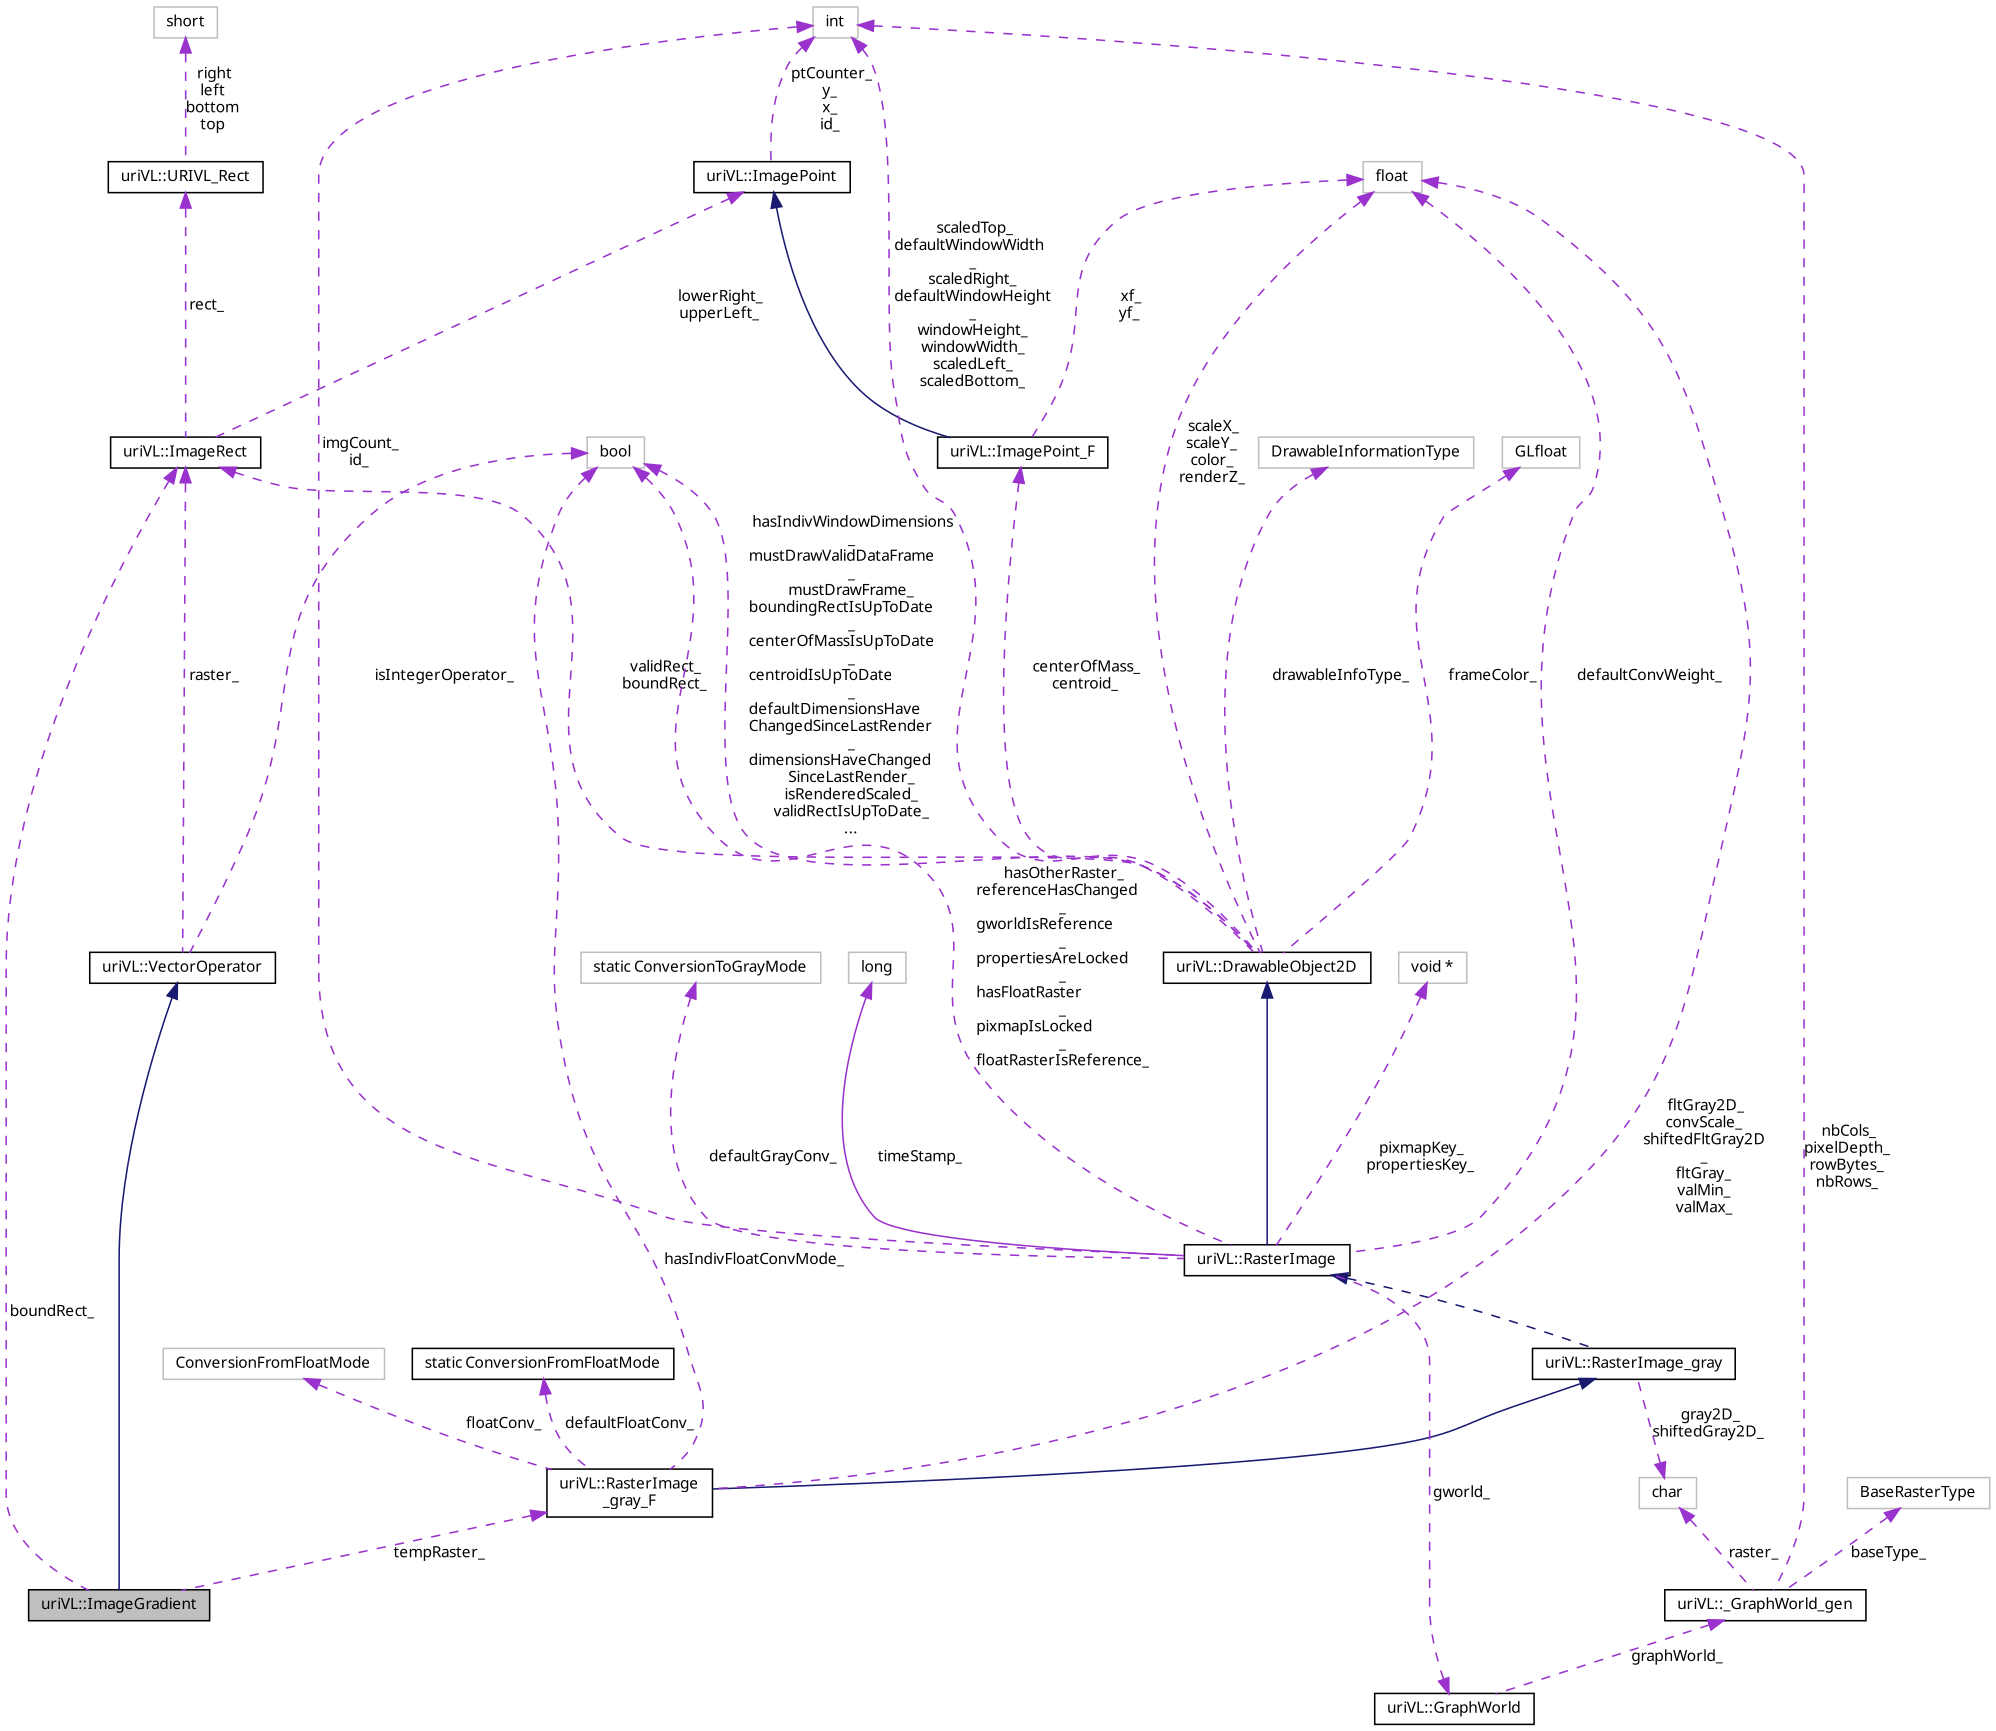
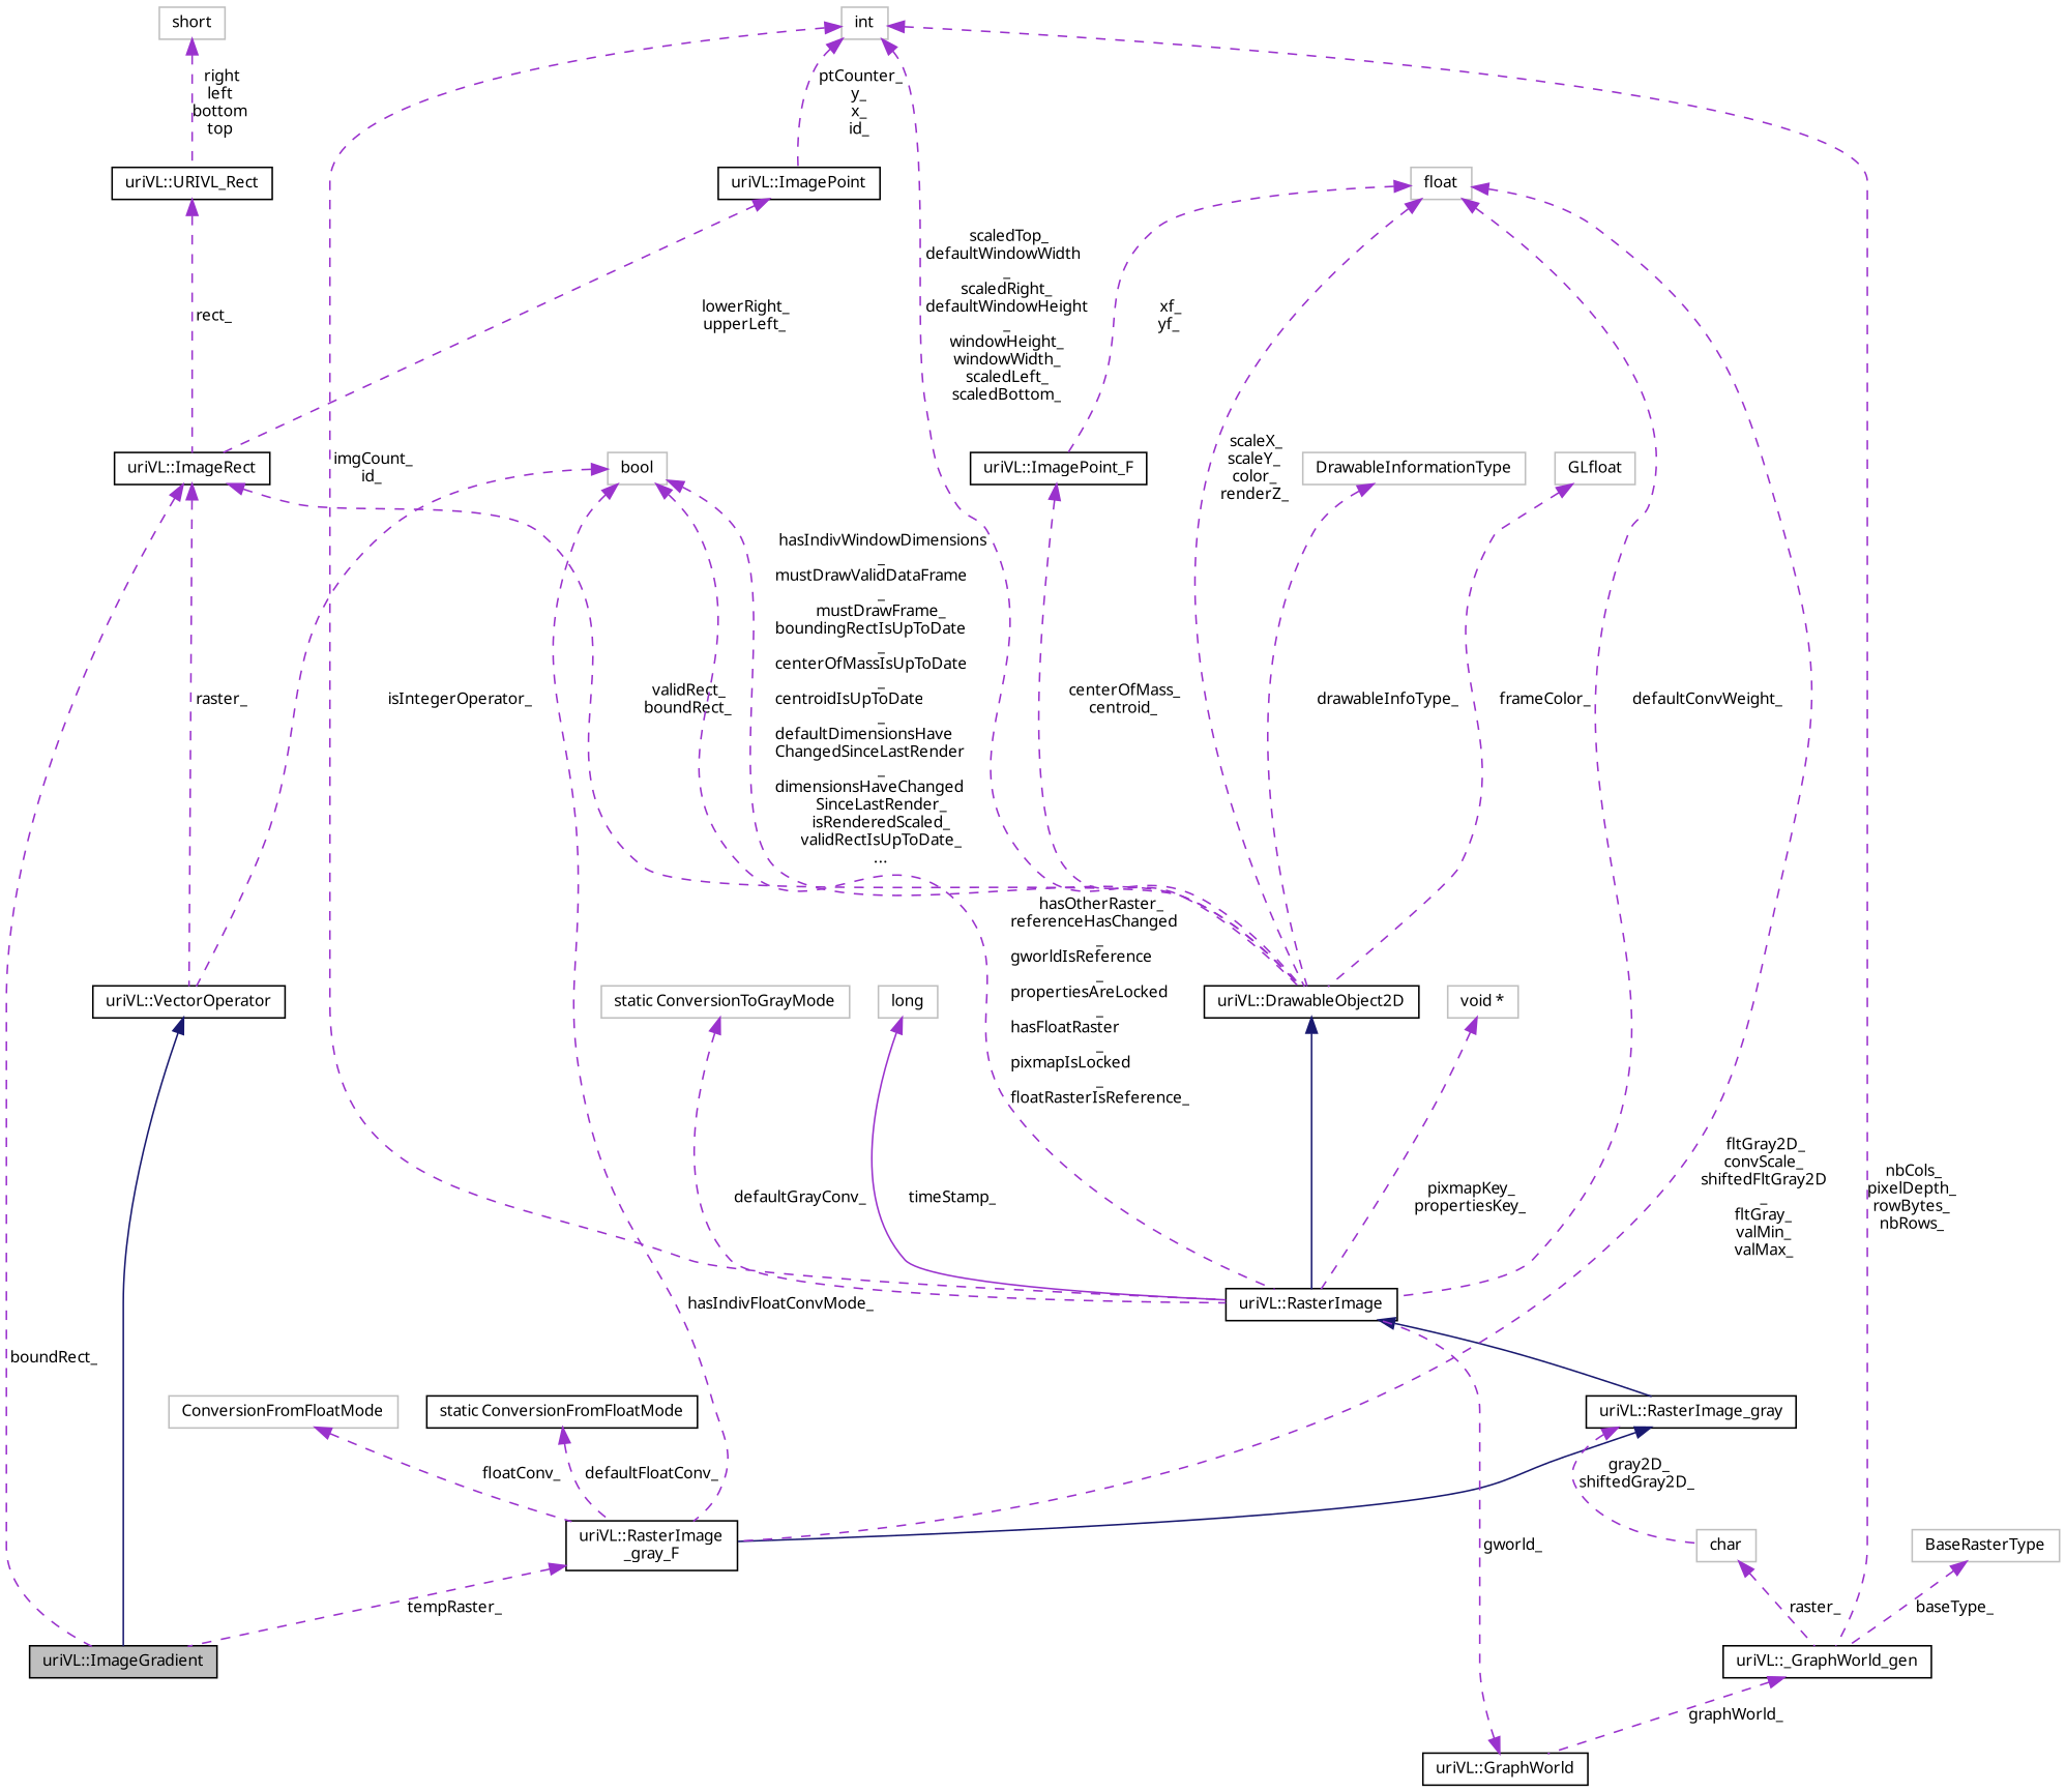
  digraph {
    fontname="Noto Sans"
    rankdir=TB
    node [color=black fillcolor=white fontname="Noto Sans" fontsize=10 shape=record style=filled]
    edge [color=darkorchid3 dir=back fontname="Noto Sans" fontsize=10 labelfontname=Helvetica labelfontsize=10 style=dashed]
    n1 [fillcolor=grey75 fontcolor=black height=0.2 label="uriVL::ImageGradient" width=0.4]
    n2 [height=0.2 label="uriVL::VectorOperator" width=0.4]
    n3 [height=0.2 label="uriVL::ImageRect" width=0.4]
    n4 [height=0.2 label="uriVL::DrawableObject2D" width=0.4]
    n5 [height=0.2 label="uriVL::RasterImage" width=0.4]
    n6 [height=0.2 label="uriVL::URIVL_Rect" width=0.4]
    n7 [color=grey75 height=0.2 label=short width=0.4]
    n8 [height=0.2 label="uriVL::ImagePoint" width=0.4]
    n9 [height=0.2 label="uriVL::ImagePoint_F" width=0.4]
    n10 [color=grey75 height=0.2 label=int width=0.4]
    n11 [height=0.2 label="uriVL::_GraphWorld_gen" width=0.4]
    n12 [height=0.2 label="uriVL::RasterImage_gray" width=0.4]
    n13 [height=0.2 label="uriVL::GraphWorld" width=0.4]
    n14 [color=grey75 height=0.2 label=bool width=0.4]
    n15 [height=0.2 label="uriVL::RasterImage\l_gray_F" width=0.4]
    n16 [color=grey75 height=0.2 label=GLfloat width=0.4]
    n17 [color=grey75 height=0.2 label=float width=0.4]
    n18 [color=grey75 height=0.2 label=DrawableInformationType width=0.4]
    n19 [color=grey75 height=0.2 label=char width=0.4]
    n20 [color=grey75 height=0.2 label=BaseRasterType width=0.4]
    n21 [color=grey75 height=0.2 label="static ConversionToGrayMode" width=0.4]
    n22 [color=grey75 height=0.2 label=long width=0.4]
    n23 [color=grey75 height=0.2 label="void *" width=0.4]
    n24 [height=0.2 label="static ConversionFromFloatMode" width=0.4]
    n25 [color=grey75 height=0.2 label=ConversionFromFloatMode width=0.4]
    n2 -> n1 [color=midnightblue style=solid]
    n3 -> n1 [label=" boundRect_"]
    n3 -> n2 [label=" raster_"]
    n3 -> n4 [label=" validRect_\nboundRect_"]
    n4 -> n5 [color=midnightblue style=solid]
-   n5 -> n12 [color=midnightblue]
+   n5 -> n12 [color=midnightblue style=solid]
    n6 -> n3 [label=" rect_"]
    n7 -> n6 [label=" right\nleft\nbottom\ntop"]
    n8 -> n3 [label=" lowerRight_\nupperLeft_"]
-   n8 -> n9 [color=midnightblue style=solid]
    n9 -> n4 [label=" centerOfMass_\ncentroid_"]
    n10 -> n4 [label=" scaledTop_\ndefaultWindowWidth\l_\nscaledRight_\ndefaultWindowHeight\l_\nwindowHeight_\nwindowWidth_\nscaledLeft_\nscaledBottom_"]
    n10 -> n5 [label=" imgCount_\nid_"]
    n10 -> n8 [label=" ptCounter_\ny_\nx_\nid_"]
    n10 -> n11 [label=" nbCols_\npixelDepth_\nrowBytes_\nnbRows_"]
    n11 -> n13 [label=" graphWorld_"]
    n12 -> n15 [color=midnightblue style=solid]
    n13 -> n5 [label=" gworld_"]
    n14 -> n2 [label=" isIntegerOperator_"]
    n14 -> n4 [label=" hasIndivWindowDimensions\l_\nmustDrawValidDataFrame\l_\nmustDrawFrame_\nboundingRectIsUpToDate\l_\ncenterOfMassIsUpToDate\l_\ncentroidIsUpToDate\l_\ndefaultDimensionsHave\lChangedSinceLastRender\l_\ndimensionsHaveChanged\lSinceLastRender_\nisRenderedScaled_\nvalidRectIsUpToDate_\n..."]
    n14 -> n5 [label=" hasOtherRaster_\nreferenceHasChanged\l_\ngworldIsReference\l_\npropertiesAreLocked\l_\nhasFloatRaster\l_\npixmapIsLocked\l_\nfloatRasterIsReference_"]
    n14 -> n15 [label=" hasIndivFloatConvMode_"]
    n15 -> n1 [label=" tempRaster_"]
    n16 -> n4 [label=" frameColor_"]
    n17 -> n4 [label=" scaleX_\nscaleY_\ncolor_\nrenderZ_"]
    n17 -> n5 [label=" defaultConvWeight_"]
    n17 -> n9 [label=" xf_\nyf_"]
    n17 -> n15 [label=" fltGray2D_\nconvScale_\nshiftedFltGray2D\l_\nfltGray_\nvalMin_\nvalMax_"]
    n18 -> n4 [label=" drawableInfoType_"]
    n19 -> n11 [label=" raster_"]
-   n19 -> n12 [label=" gray2D_\nshiftedGray2D_"]
+   n12 -> n19 [label=" gray2D_\nshiftedGray2D_"]
    n20 -> n11 [label=" baseType_"]
    n21 -> n5 [label=" defaultGrayConv_"]
    n22 -> n5 [label=" timeStamp_" style=solid]
    n23 -> n5 [label=" pixmapKey_\npropertiesKey_"]
    n24 -> n15 [label=" defaultFloatConv_"]
    n25 -> n15 [label=" floatConv_"]
  }
